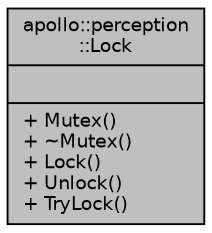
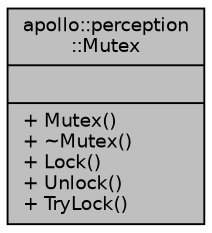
  digraph {
-   n1 [color=black fillcolor=grey75 fontcolor=black fontname=Helvetica fontsize=10 height=0.2 label="{apollo::perception\l::Lock\n||+ Mutex()\l+ ~Mutex()\l+ Lock()\l+ Unlock()\l+ TryLock()\l}" shape=record style=filled width=0.4]
+   n1 [color=black fillcolor=grey75 fontcolor=black fontname=Helvetica fontsize=10 height=0.2 label="{apollo::perception\l::Mutex\n||+ Mutex()\l+ ~Mutex()\l+ Lock()\l+ Unlock()\l+ TryLock()\l}" shape=record style=filled width=0.4]
  }
